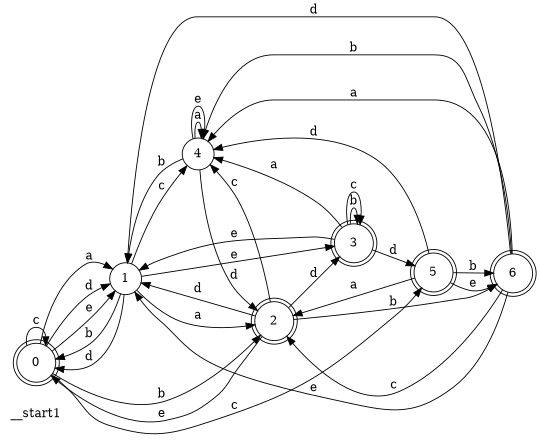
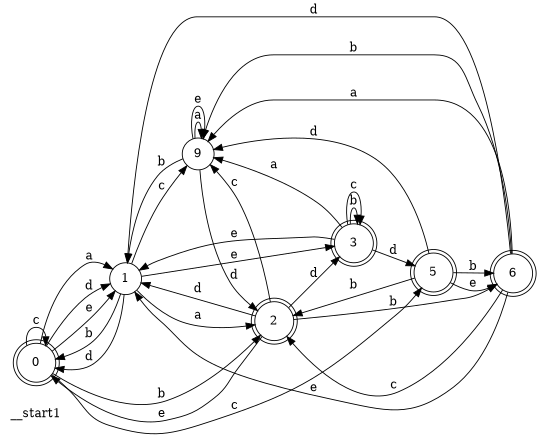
  digraph {
    rankdir=LR
    node [shape=doublecircle color=black fillcolor=white style="rounded,filled"]
    n1 [label=__start1 shape=none color="" fillcolor="" style=""]
    n2 [label=0]
    n3 [label=1 shape=circle style=filled]
    n4 [label=2]
    n5 [label=5]
    n6 [label=3]
-   n7 [label=4 shape=circle style=filled]
+   n7 [label=9 shape=circle style=filled]
    n8 [label=6]
    n2 -> n2 [label=c]
    n2 -> n3 [label=a]
    n2 -> n3 [label=d]
    n2 -> n3 [label=e]
    n2 -> n4 [label=b]
    n2 -> n5 [label=c]
    n3 -> n2 [label=b]
    n3 -> n2 [label=d]
    n3 -> n4 [label=a]
    n3 -> n6 [label=e]
    n3 -> n7 [label=c]
    n4 -> n2 [label=e]
    n4 -> n3 [label=d]
    n4 -> n6 [label=d]
    n4 -> n7 [label=c]
    n4 -> n8 [label=b]
-   n5 -> n4 [label=a]
+   n5 -> n4 [label=b]
    n5 -> n7 [label=d]
    n5 -> n8 [label=b]
    n5 -> n8 [label=e]
    n6 -> n3 [label=e]
    n6 -> n5 [label=d]
    n6 -> n6 [label=b]
    n6 -> n6 [label=c]
    n6 -> n7 [label=a]
    n7 -> n3 [label=b]
    n7 -> n4 [label=d]
    n7 -> n7 [label=a]
    n7 -> n7 [label=e]
    n8 -> n3 [label=d]
    n8 -> n3 [label=e]
    n8 -> n4 [label=c]
    n8 -> n7 [label=a]
    n8 -> n7 [label=b]
  }
